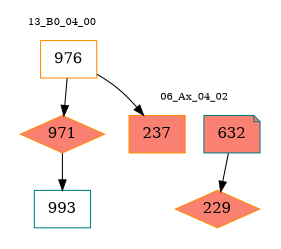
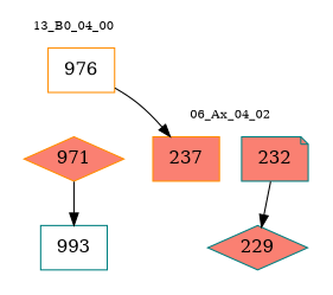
  digraph {
    node [color=darkorange fillcolor=salmon shape=box style=filled]
    edge [color=black]
-   n1 [color=teal label=632 shape=note]
-   n2 [label=229 shape=diamond]
+   n1 [color=teal label=232 shape=note]
+   n2 [color=teal label=229 shape=diamond]
    n3 [label=237]
    n4 [fillcolor=white label=976]
    n5 [label=971 shape=diamond]
    n6 [color=teal fillcolor=white label=993]
    subgraph cluster_1 {
      color=white
      fontsize=10
      label="06_Ax_04_02"
      n1
      n2
      n3
    }
    subgraph cluster_2 {
      color=white
      fontsize=10
      label="13_B0_04_00"
      n4
      n5
      n6
    }
    n1 -> n2
    n4 -> n3
-   n4 -> n5
    n5 -> n6
  }
